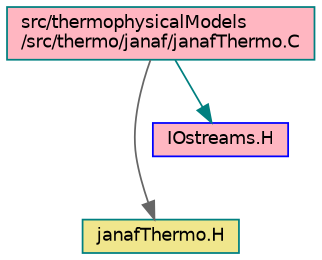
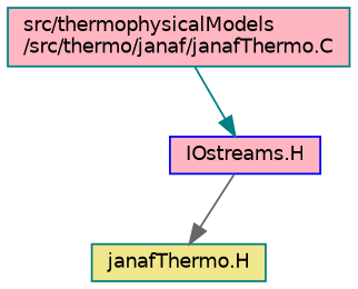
  digraph {
    node [color=teal fillcolor=lightpink fontname=Helvetica fontsize=10 shape=box style=filled]
    edge [fontname=Helvetica fontsize=10 labelfontname=Helvetica labelfontsize=10 style=solid]
    n1 [fontcolor=black height=0.2 label="src/thermophysicalModels\l/src/thermo/janaf/janafThermo.C" width=0.4]
    n2 [fillcolor=khaki height=0.2 label="janafThermo.H" width=0.4]
    n3 [color=blue height=0.2 label="IOstreams.H" width=0.4]
-   n1 -> n2 [color=gray40]
+   n3 -> n2 [color=gray40]
    n1 -> n3 [color=teal]
  }
